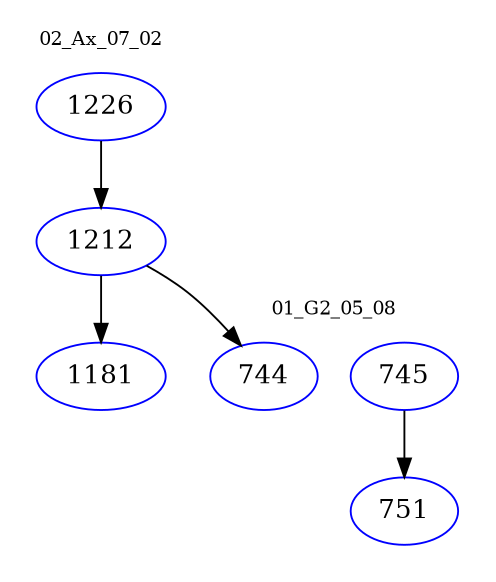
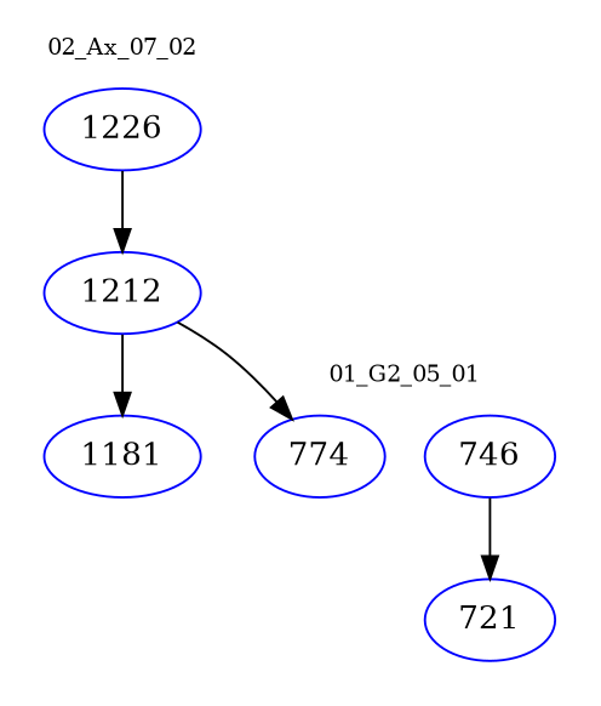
  digraph {
    node [color=blue]
    edge [color=black]
    n1 [label=1226]
    n2 [label=1212]
    n3 [label=1181]
-   n4 [label=745]
-   n5 [label=751]
-   n6 [label=744]
+   n4 [label=746]
+   n5 [label=721]
+   n6 [label=774]
    subgraph cluster_1 {
      color=white
      fontsize=10
      label="02_Ax_07_02"
      n1
      n2
      n3
    }
    subgraph cluster_2 {
      color=white
      fontsize=10
-     label="01_G2_05_08"
+     label="01_G2_05_01"
      n4
      n5
      n6
    }
    n1 -> n2
    n2 -> n3
    n2 -> n6
    n4 -> n5
  }
